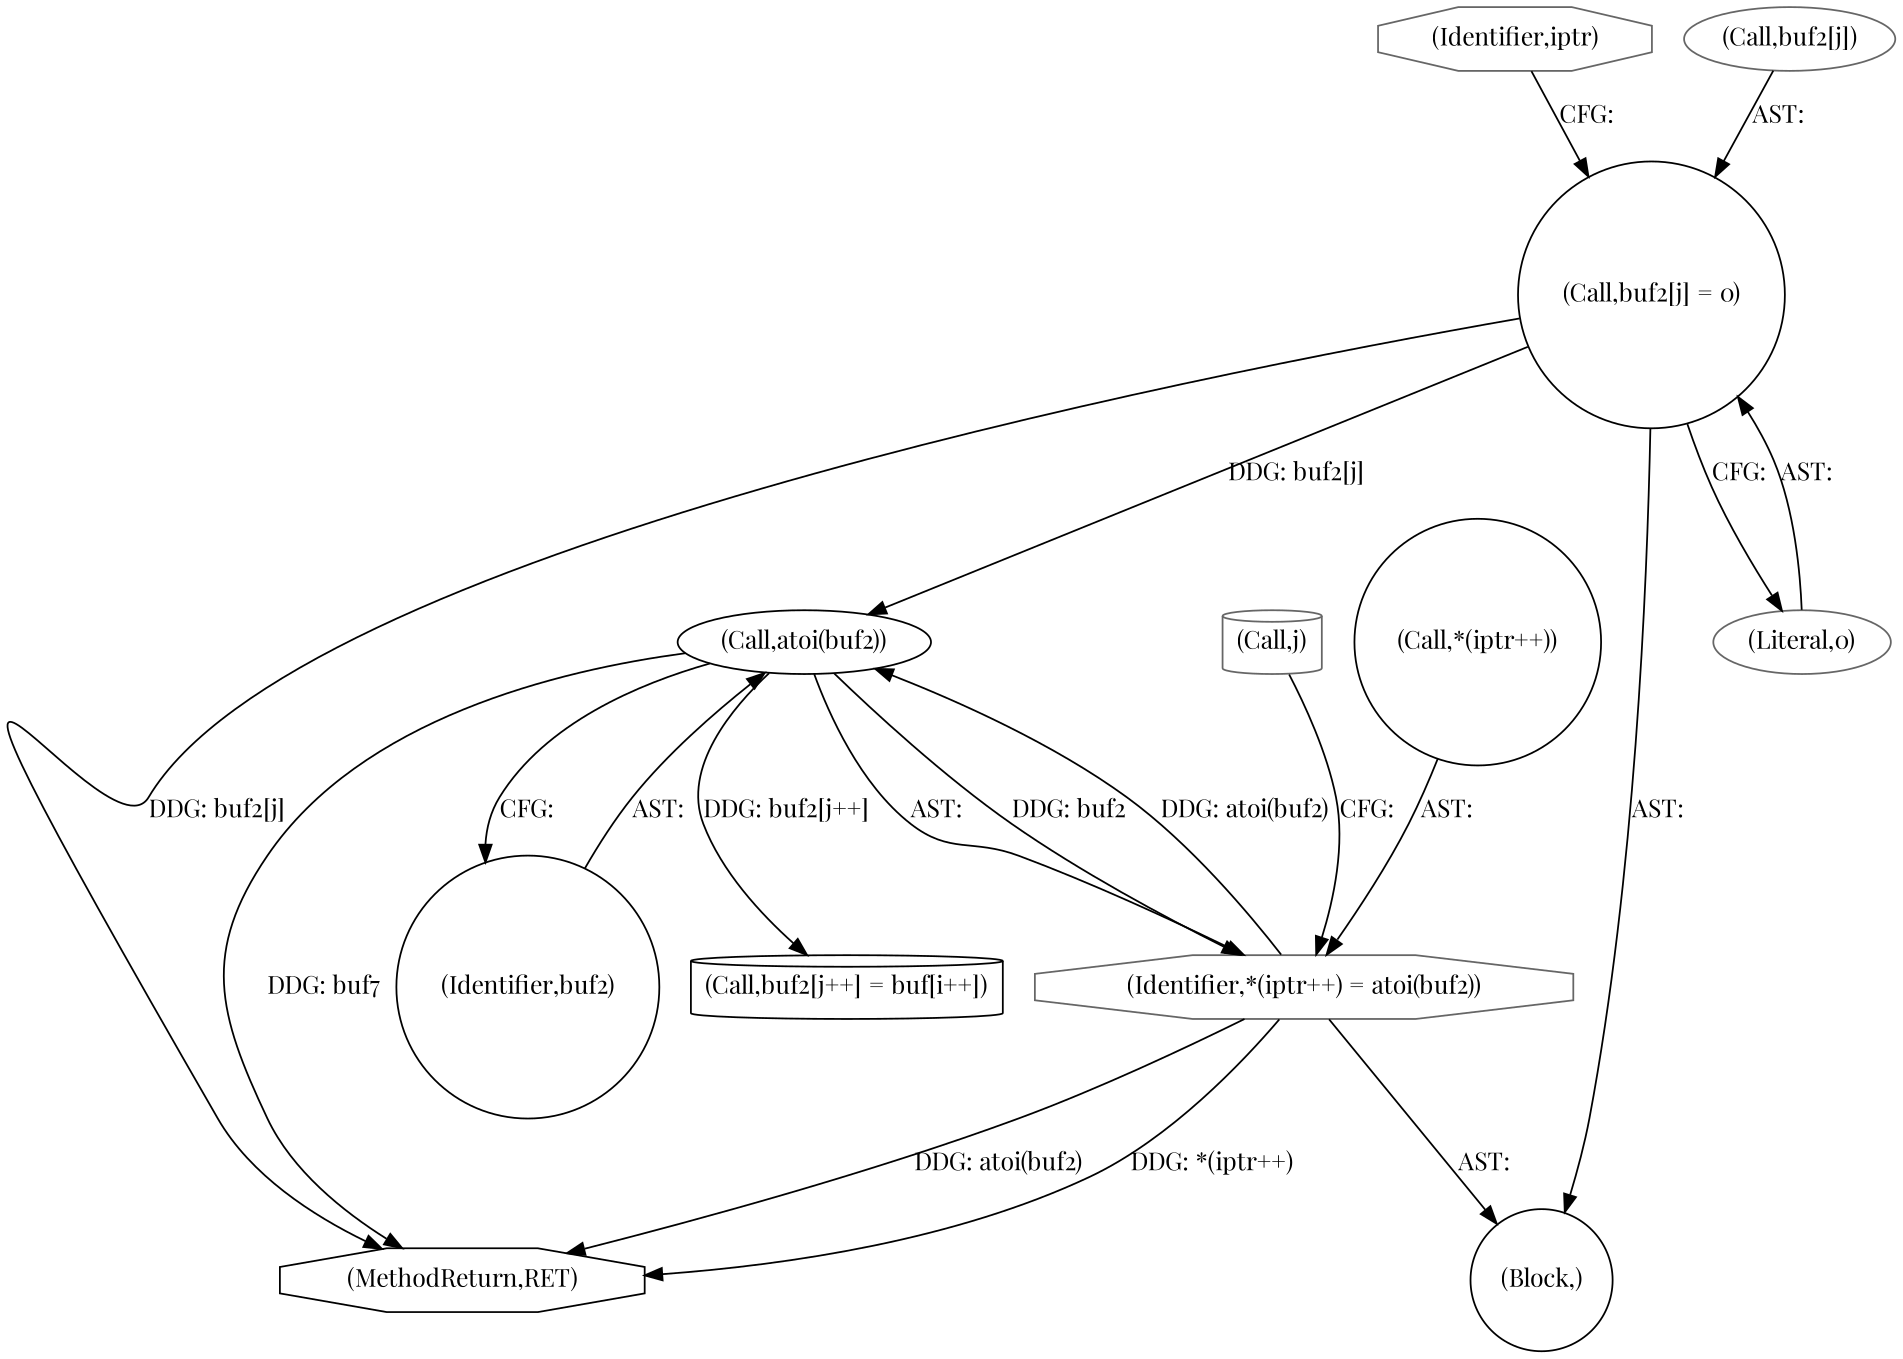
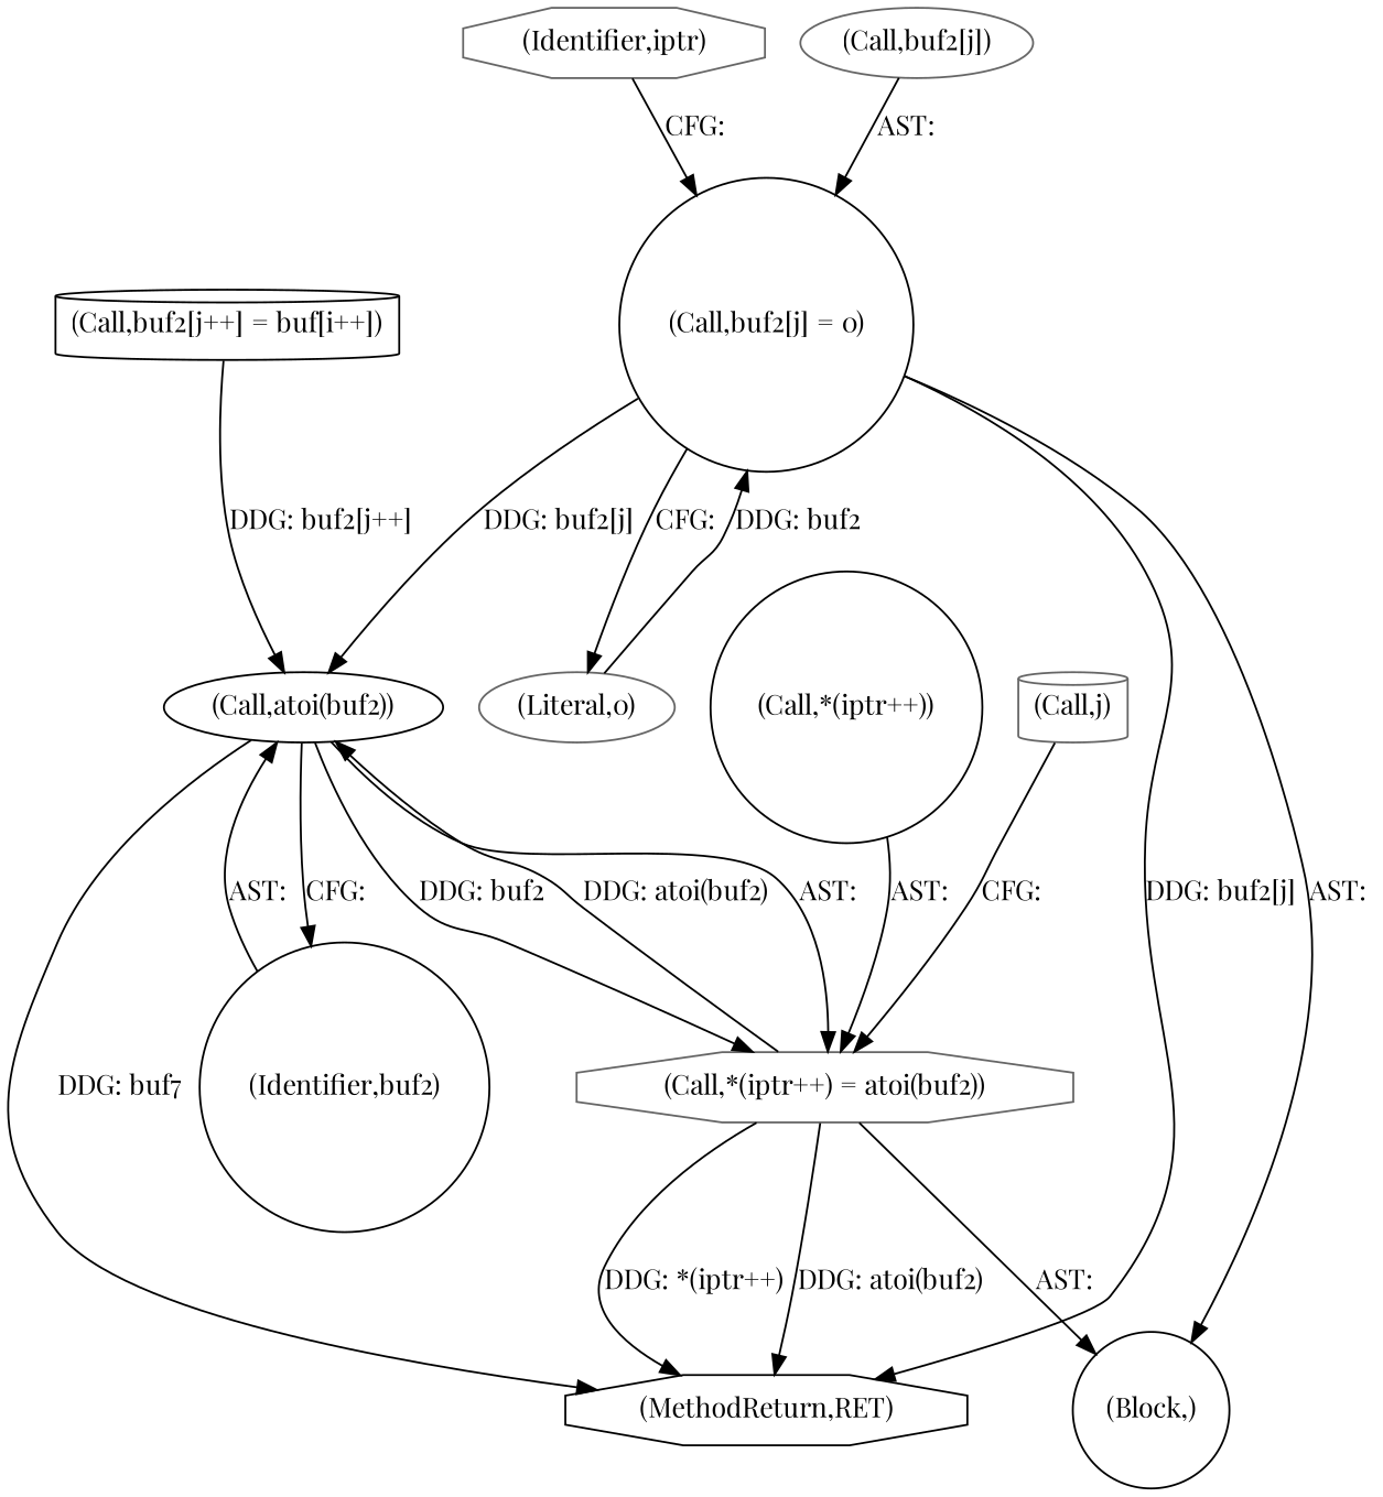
  digraph {
    fontname="Playfair Display"
    node [color=black fontname="Playfair Display" shape=circle]
    edge [fontname="Playfair Display"]
    n1 [label="(Call,buf2[j] = 0)"]
    n2 [label="(Call,atoi(buf2))" shape=ellipse]
    n3 [color=gray40 label="(Literal,0)" shape=ellipse]
    n4 [label="(MethodReturn,RET)" shape=octagon]
    n5 [label="(Block,)"]
-   n6 [color=gray40 label="(Identifier,*(iptr++) = atoi(buf2))" shape=octagon]
+   n6 [color=gray40 label="(Call,*(iptr++) = atoi(buf2))" shape=octagon]
    n7 [label="(Identifier,buf2)"]
    n8 [color=gray40 label="(Identifier,iptr)" shape=octagon]
    n9 [color=gray40 label="(Call,j)" shape=cylinder]
    n10 [label="(Call,buf2[j++] = buf[i++])" shape=cylinder]
    n11 [color=gray40 label="(Call,buf2[j])" shape=ellipse]
    n12 [label="(Call,*(iptr++))"]
    n1 -> n2 [label="DDG: buf2[j]"]
    n1 -> n3 [label="CFG: "]
    n1 -> n4 [label="DDG: buf2[j]"]
    n1 -> n5 [label="AST: "]
    n2 -> n4 [label="DDG: buf7"]
    n2 -> n6 [label="AST: "]
    n2 -> n6 [label="DDG: buf2"]
    n2 -> n7 [label="CFG: "]
-   n3 -> n1 [label="AST: "]
+   n3 -> n1 [label="DDG: buf2"]
    n6 -> n2 [label="DDG: atoi(buf2)"]
    n6 -> n4 [label="DDG: atoi(buf2)"]
    n6 -> n4 [label="DDG: *(iptr++)"]
    n6 -> n5 [label="AST: "]
    n7 -> n2 [label="AST: "]
    n8 -> n1 [label="CFG: "]
    n9 -> n6 [label="CFG: "]
-   n2 -> n10 [label="DDG: buf2[j++]"]
+   n10 -> n2 [label="DDG: buf2[j++]"]
    n11 -> n1 [label="AST: "]
    n12 -> n6 [label="AST: "]
  }
